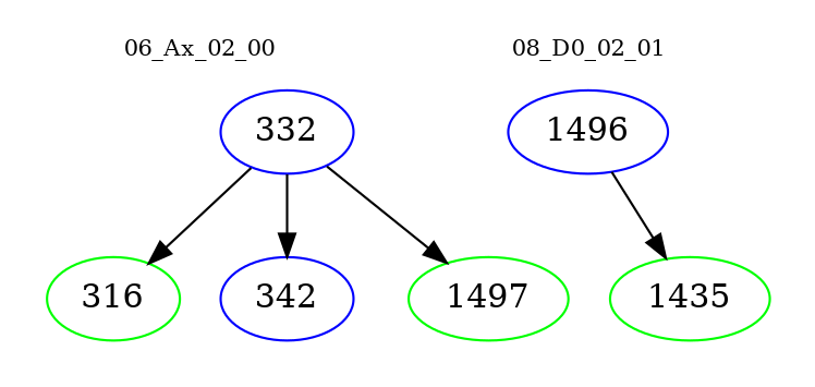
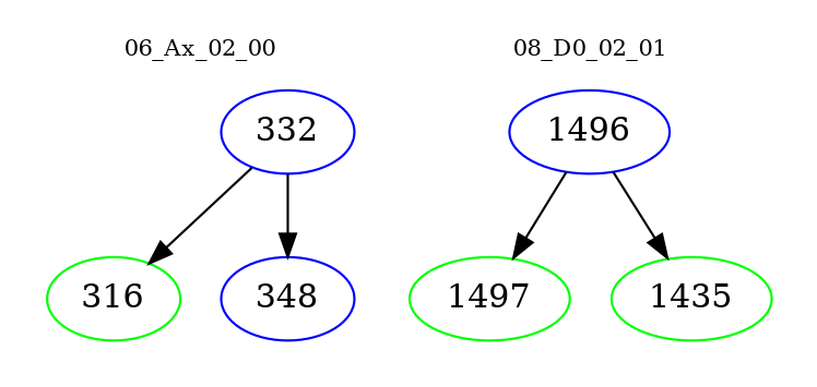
  digraph {
    node [color=blue]
    edge [color=black]
    n1 [label=332]
    n2 [color=green label=316]
-   n3 [label=342]
+   n3 [label=348]
    n4 [label=1496]
    n5 [color=green label=1435]
    n6 [color=green label=1497]
    subgraph cluster_1 {
      color=white
      fontsize=10
      label="06_Ax_02_00"
      n1
      n2
      n3
    }
    subgraph cluster_2 {
      color=white
      fontsize=10
      label="08_D0_02_01"
      n4
      n5
      n6
    }
    n1 -> n2
    n1 -> n3
    n4 -> n5
-   n1 -> n6
+   n4 -> n6
  }
